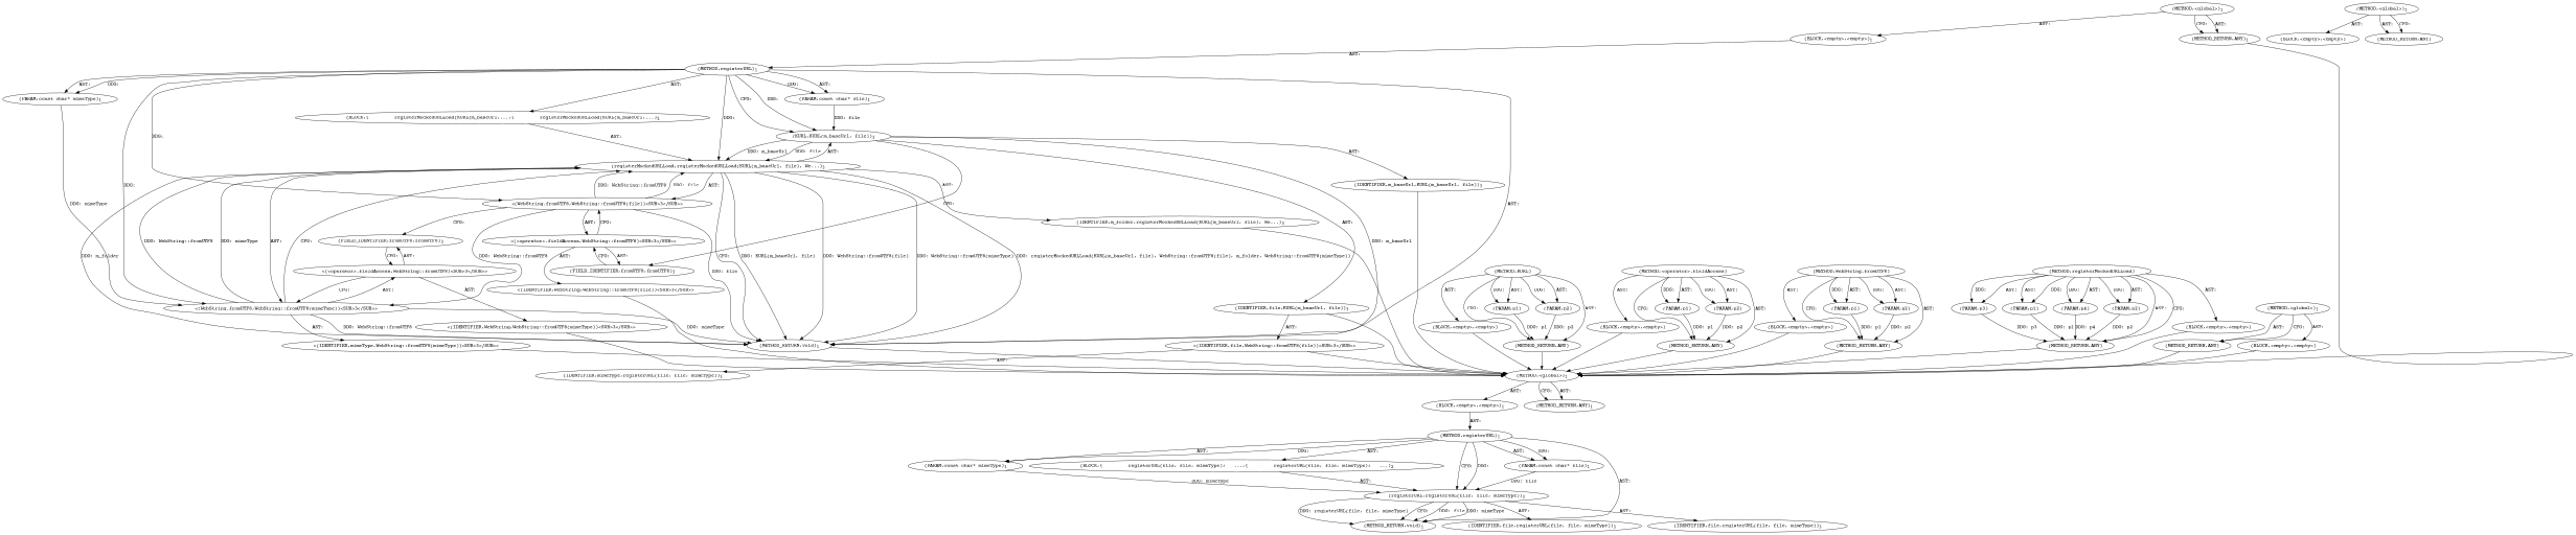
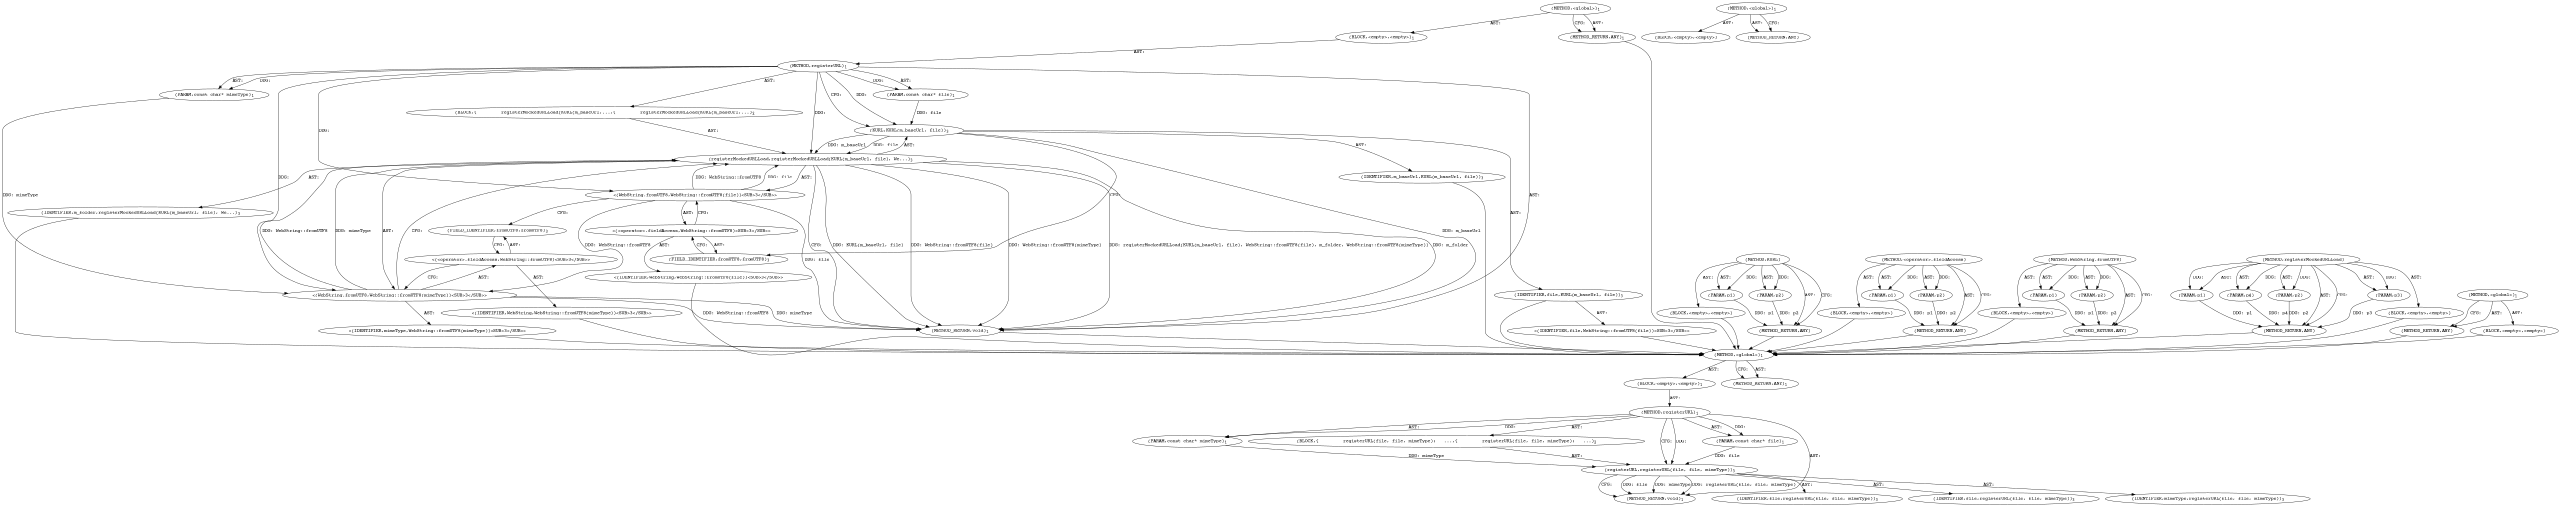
  digraph {
    fontname="Courier Prime"
    node [fontname="Courier Prime"]
    edge [fontname="Courier Prime"]
    n1 [label=<(METHOD,&lt;global&gt;)<SUB>1</SUB>>]
    n2 [label=<(BLOCK,&lt;empty&gt;,&lt;empty&gt;)<SUB>1</SUB>>]
    n3 [label=<(METHOD_RETURN,ANY)<SUB>1</SUB>>]
    n4 [label=<(METHOD,registerURL)<SUB>1</SUB>>]
    n5 [label=<(PARAM,const char* file)<SUB>1</SUB>>]
    n6 [label=<(PARAM,const char* mimeType)<SUB>1</SUB>>]
    n7 [label=<(BLOCK,{         registerURL(file, file, mimeType);   ...,{         registerURL(file, file, mimeType);   ...)<SUB>2</SUB>>]
    n8 [label=<(registerURL,registerURL(file, file, mimeType))<SUB>3</SUB>>]
    n9 [label=<(METHOD_RETURN,void)<SUB>1</SUB>>]
    n10 [label=<(IDENTIFIER,file,registerURL(file, file, mimeType))<SUB>3</SUB>>]
    n11 [label=<(IDENTIFIER,file,registerURL(file, file, mimeType))<SUB>3</SUB>>]
    n12 [label=<(IDENTIFIER,mimeType,registerURL(file, file, mimeType))<SUB>3</SUB>>]
    n13 [label=<(METHOD,&lt;global&gt;)<SUB>1</SUB>>]
    n14 [label=<(BLOCK,&lt;empty&gt;,&lt;empty&gt;)>]
    n15 [label=<(METHOD_RETURN,ANY)>]
    n16 [label=<(METHOD,&lt;global&gt;)<SUB>1</SUB>>]
    n17 [label=<(BLOCK,&lt;empty&gt;,&lt;empty&gt;)<SUB>1</SUB>>]
    n18 [label=<(METHOD_RETURN,ANY)<SUB>1</SUB>>]
    n19 [label=<(METHOD,registerURL)<SUB>1</SUB>>]
    n20 [label=<(PARAM,const char* file)<SUB>1</SUB>>]
    n21 [label=<(PARAM,const char* mimeType)<SUB>1</SUB>>]
    n22 [label=<(BLOCK,{         registerMockedURLLoad(KURL(m_baseUrl,...,{         registerMockedURLLoad(KURL(m_baseUrl,...)<SUB>2</SUB>>]
    n23 [label=<(registerMockedURLLoad,registerMockedURLLoad(KURL(m_baseUrl, file), We...)<SUB>3</SUB>>]
    n24 [label=<(KURL,KURL(m_baseUrl, file))<SUB>3</SUB>>]
    n25 [label="<(WebString.fromUTF8,WebString::fromUTF8(file))<SUB>3</SUB>>"]
    n26 [label="<(WebString.fromUTF8,WebString::fromUTF8(mimeType))<SUB>3</SUB>>"]
    n27 [label=<(METHOD_RETURN,void)<SUB>1</SUB>>]
    n28 [label=<(IDENTIFIER,m_folder,registerMockedURLLoad(KURL(m_baseUrl, file), We...)<SUB>3</SUB>>]
    n29 [label=<(IDENTIFIER,m_baseUrl,KURL(m_baseUrl, file))<SUB>3</SUB>>]
    n30 [label=<(IDENTIFIER,file,KURL(m_baseUrl, file))<SUB>3</SUB>>]
    n31 [label=<(FIELD_IDENTIFIER,fromUTF8,fromUTF8)<SUB>3</SUB>>]
    n32 [label="<(&lt;operator&gt;.fieldAccess,WebString::fromUTF8)<SUB>3</SUB>>"]
    n33 [label=<(FIELD_IDENTIFIER,fromUTF8,fromUTF8)<SUB>3</SUB>>]
    n34 [label="<(&lt;operator&gt;.fieldAccess,WebString::fromUTF8)<SUB>3</SUB>>"]
    n35 [label="<(IDENTIFIER,mimeType,WebString::fromUTF8(mimeType))<SUB>3</SUB>>"]
    n36 [label="<(IDENTIFIER,file,WebString::fromUTF8(file))<SUB>3</SUB>>"]
    n37 [label="<(IDENTIFIER,WebString,WebString::fromUTF8(file))<SUB>3</SUB>>"]
    n38 [label="<(IDENTIFIER,WebString,WebString::fromUTF8(mimeType))<SUB>3</SUB>>"]
    n39 [label=<(METHOD,KURL)>]
    n40 [label=<(PARAM,p1)>]
    n41 [label=<(PARAM,p2)>]
    n42 [label=<(BLOCK,&lt;empty&gt;,&lt;empty&gt;)>]
    n43 [label=<(METHOD_RETURN,ANY)>]
    n44 [label=<(METHOD,&lt;operator&gt;.fieldAccess)>]
    n45 [label=<(PARAM,p1)>]
    n46 [label=<(PARAM,p2)>]
    n47 [label=<(BLOCK,&lt;empty&gt;,&lt;empty&gt;)>]
    n48 [label=<(METHOD_RETURN,ANY)>]
    n49 [label=<(METHOD,WebString.fromUTF8)>]
    n50 [label=<(PARAM,p1)>]
    n51 [label=<(PARAM,p2)>]
    n52 [label=<(BLOCK,&lt;empty&gt;,&lt;empty&gt;)>]
    n53 [label=<(METHOD_RETURN,ANY)>]
    n54 [label=<(METHOD,registerMockedURLLoad)>]
    n55 [label=<(PARAM,p1)>]
    n56 [label=<(PARAM,p2)>]
    n57 [label=<(PARAM,p3)>]
    n58 [label=<(PARAM,p4)>]
    n59 [label=<(BLOCK,&lt;empty&gt;,&lt;empty&gt;)>]
    n60 [label=<(METHOD_RETURN,ANY)>]
    n61 [label=<(METHOD,&lt;global&gt;)<SUB>1</SUB>>]
    n62 [label=<(BLOCK,&lt;empty&gt;,&lt;empty&gt;)>]
    n63 [label=<(METHOD_RETURN,ANY)>]
    n1 -> n2 [label="AST: "]
    n1 -> n3 [label="AST: "]
    n1 -> n3 [label="CFG: "]
    n2 -> n4 [label="AST: "]
    n4 -> n5 [label="AST: "]
    n4 -> n5 [label="DDG: "]
    n4 -> n6 [label="AST: "]
    n4 -> n6 [label="DDG: "]
    n4 -> n7 [label="AST: "]
    n4 -> n8 [label="CFG: "]
    n4 -> n8 [label="DDG: "]
    n4 -> n9 [label="AST: "]
    n5 -> n8 [label="DDG: file"]
    n6 -> n8 [label="DDG: mimeType"]
    n7 -> n8 [label="AST: "]
    n8 -> n9 [label="CFG: "]
    n8 -> n9 [label="DDG: file"]
    n8 -> n9 [label="DDG: mimeType"]
    n8 -> n9 [label="DDG: registerURL(file, file, mimeType)"]
    n8 -> n10 [label="AST: "]
    n8 -> n11 [label="AST: "]
-   n36 -> n12 [label="AST: "]
+   n8 -> n12 [label="AST: "]
    n13 -> n14 [label="AST: "]
    n13 -> n15 [label="AST: "]
    n13 -> n15 [label="CFG: "]
    n16 -> n17 [label="AST: "]
    n16 -> n18 [label="AST: "]
    n16 -> n18 [label="CFG: "]
    n17 -> n19 [label="AST: "]
    n18 -> n1
    n19 -> n20 [label="AST: "]
    n19 -> n20 [label="DDG: "]
    n19 -> n21 [label="AST: "]
    n19 -> n21 [label="DDG: "]
    n19 -> n22 [label="AST: "]
    n19 -> n23 [label="DDG: "]
    n19 -> n24 [label="CFG: "]
    n19 -> n24 [label="DDG: "]
    n19 -> n25 [label="DDG: "]
    n19 -> n26 [label="DDG: "]
    n19 -> n27 [label="AST: "]
    n20 -> n24 [label="DDG: file"]
    n21 -> n26 [label="DDG: mimeType"]
    n22 -> n23 [label="AST: "]
    n23 -> n24 [label="AST: "]
    n23 -> n25 [label="AST: "]
    n23 -> n26 [label="AST: "]
    n23 -> n27 [label="CFG: "]
    n23 -> n27 [label="DDG: KURL(m_baseUrl, file)"]
    n23 -> n27 [label="DDG: WebString::fromUTF8(file)"]
    n23 -> n27 [label="DDG: WebString::fromUTF8(mimeType)"]
    n23 -> n27 [label="DDG: registerMockedURLLoad(KURL(m_baseUrl, file), WebString::fromUTF8(file), m_folder, WebString::fromUTF8(mimeType))"]
    n23 -> n27 [label="DDG: m_folder"]
    n23 -> n28 [label="AST: "]
    n24 -> n23 [label="DDG: m_baseUrl"]
    n24 -> n23 [label="DDG: file"]
    n24 -> n27 [label="DDG: m_baseUrl"]
    n24 -> n29 [label="AST: "]
    n24 -> n30 [label="AST: "]
    n24 -> n31 [label="CFG: "]
    n25 -> n23 [label="DDG: WebString::fromUTF8"]
    n25 -> n23 [label="DDG: file"]
    n25 -> n26 [label="DDG: WebString::fromUTF8"]
    n25 -> n27 [label="DDG: file"]
    n25 -> n32 [label="AST: "]
    n25 -> n33 [label="CFG: "]
    n26 -> n23 [label="CFG: "]
    n26 -> n23 [label="DDG: WebString::fromUTF8"]
    n26 -> n23 [label="DDG: mimeType"]
    n26 -> n27 [label="DDG: WebString::fromUTF8"]
    n26 -> n27 [label="DDG: mimeType"]
    n26 -> n34 [label="AST: "]
    n26 -> n35 [label="AST: "]
    n27 -> n1
    n28 -> n1
    n29 -> n1
    n30 -> n1
    n30 -> n36 [label="AST: "]
    n31 -> n32 [label="CFG: "]
    n32 -> n25 [label="CFG: "]
    n32 -> n31 [label="AST: "]
    n32 -> n37 [label="AST: "]
    n33 -> n34 [label="CFG: "]
    n34 -> n26 [label="CFG: "]
    n34 -> n33 [label="AST: "]
    n34 -> n38 [label="AST: "]
    n35 -> n1
    n36 -> n1
    n37 -> n1
    n38 -> n1
    n39 -> n40 [label="AST: "]
    n39 -> n40 [label="DDG: "]
    n39 -> n41 [label="AST: "]
    n39 -> n41 [label="DDG: "]
    n39 -> n42 [label="AST: "]
    n39 -> n43 [label="AST: "]
    n39 -> n43 [label="CFG: "]
    n40 -> n43 [label="DDG: p1"]
    n41 -> n43 [label="DDG: p2"]
    n42 -> n1
    n43 -> n1
    n44 -> n45 [label="AST: "]
    n44 -> n45 [label="DDG: "]
    n44 -> n46 [label="AST: "]
    n44 -> n46 [label="DDG: "]
    n44 -> n47 [label="AST: "]
    n44 -> n48 [label="AST: "]
    n44 -> n48 [label="CFG: "]
    n45 -> n48 [label="DDG: p1"]
    n46 -> n48 [label="DDG: p2"]
    n47 -> n1
    n48 -> n1
    n49 -> n50 [label="AST: "]
    n49 -> n50 [label="DDG: "]
    n49 -> n51 [label="AST: "]
    n49 -> n51 [label="DDG: "]
    n49 -> n52 [label="AST: "]
    n49 -> n53 [label="AST: "]
    n49 -> n53 [label="CFG: "]
    n50 -> n53 [label="DDG: p1"]
    n51 -> n53 [label="DDG: p2"]
    n52 -> n1
    n53 -> n1
    n54 -> n55 [label="AST: "]
    n54 -> n55 [label="DDG: "]
    n54 -> n56 [label="AST: "]
    n54 -> n56 [label="DDG: "]
    n54 -> n57 [label="AST: "]
    n54 -> n57 [label="DDG: "]
    n54 -> n58 [label="AST: "]
    n54 -> n58 [label="DDG: "]
    n54 -> n59 [label="AST: "]
    n54 -> n60 [label="AST: "]
    n54 -> n60 [label="CFG: "]
    n55 -> n60 [label="DDG: p1"]
    n56 -> n60 [label="DDG: p2"]
    n57 -> n60 [label="DDG: p3"]
    n58 -> n60 [label="DDG: p4"]
    n59 -> n1
    n60 -> n1
    n61 -> n62 [label="AST: "]
    n61 -> n63 [label="AST: "]
    n61 -> n63 [label="CFG: "]
    n62 -> n1
    n63 -> n1
  }
